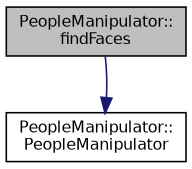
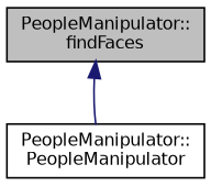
  digraph {
    rankdir=TB
    node [color=black fontname=Helvetica fontsize=10 shape=record style=filled]
    n1 [fillcolor=grey75 fontcolor=black height=0.2 label="PeopleManipulator::\lfindFaces" width=0.4]
    n2 [fillcolor=white height=0.2 label="PeopleManipulator::\lPeopleManipulator" width=0.4]
-   n2 -> n1 [color=midnightblue dir=back fontname=Helvetica fontsize=10 labelfontname=Helvetica labelfontsize=10 style=solid]
+   n1 -> n2 [color=midnightblue dir=back fontname=Helvetica fontsize=10 labelfontname=Helvetica labelfontsize=10 style=solid]
  }
